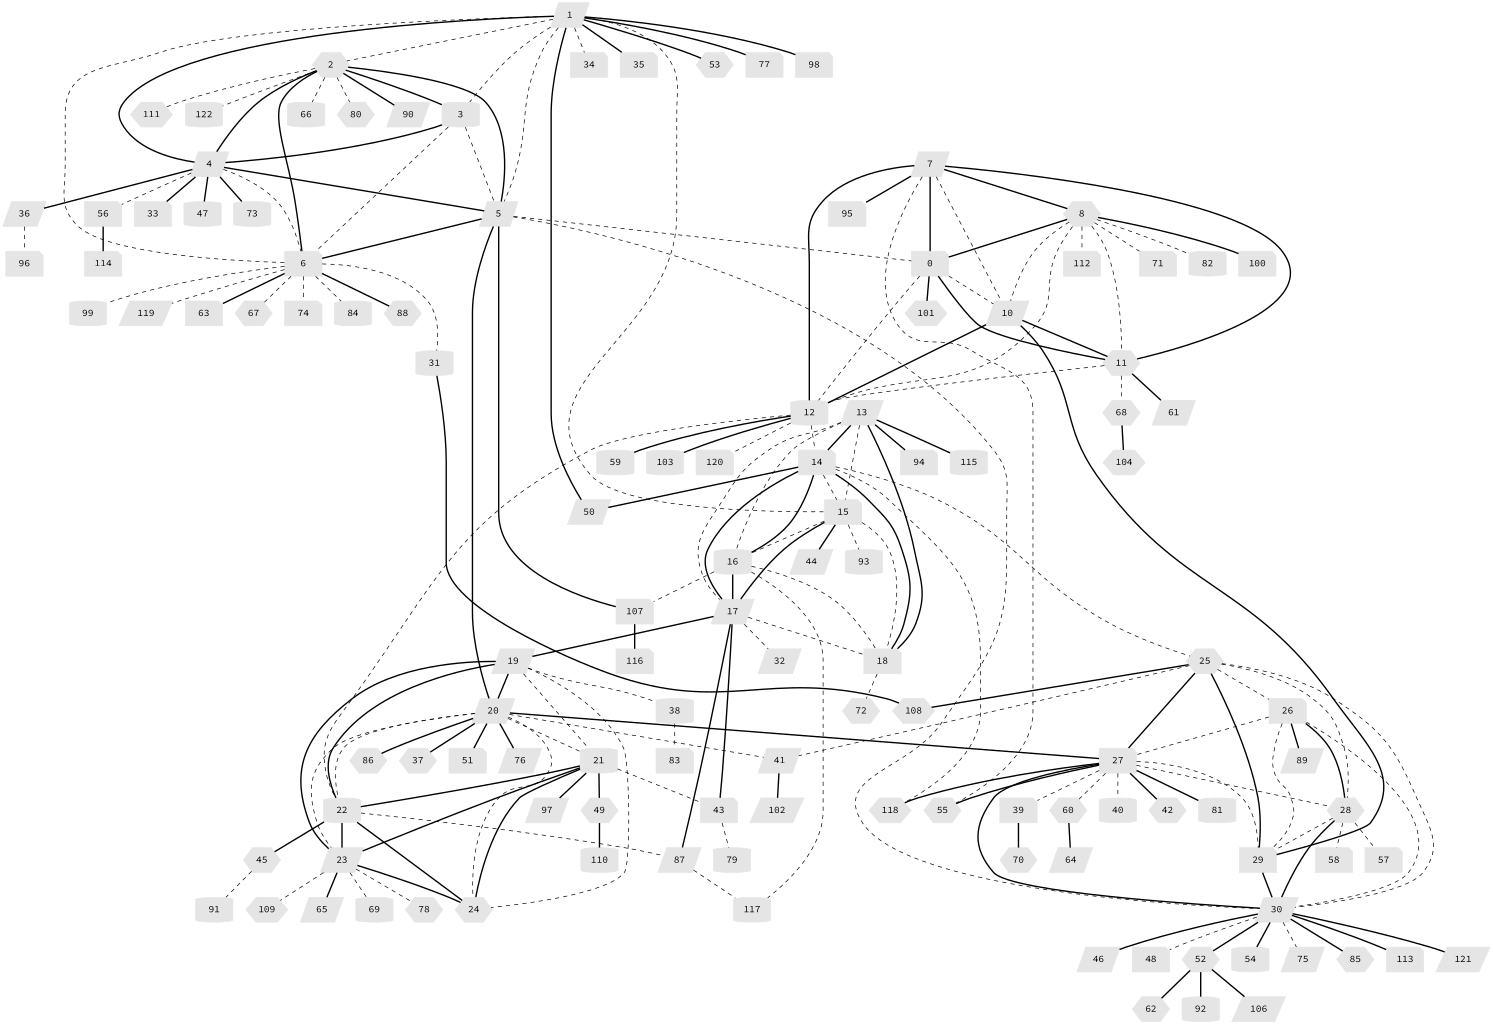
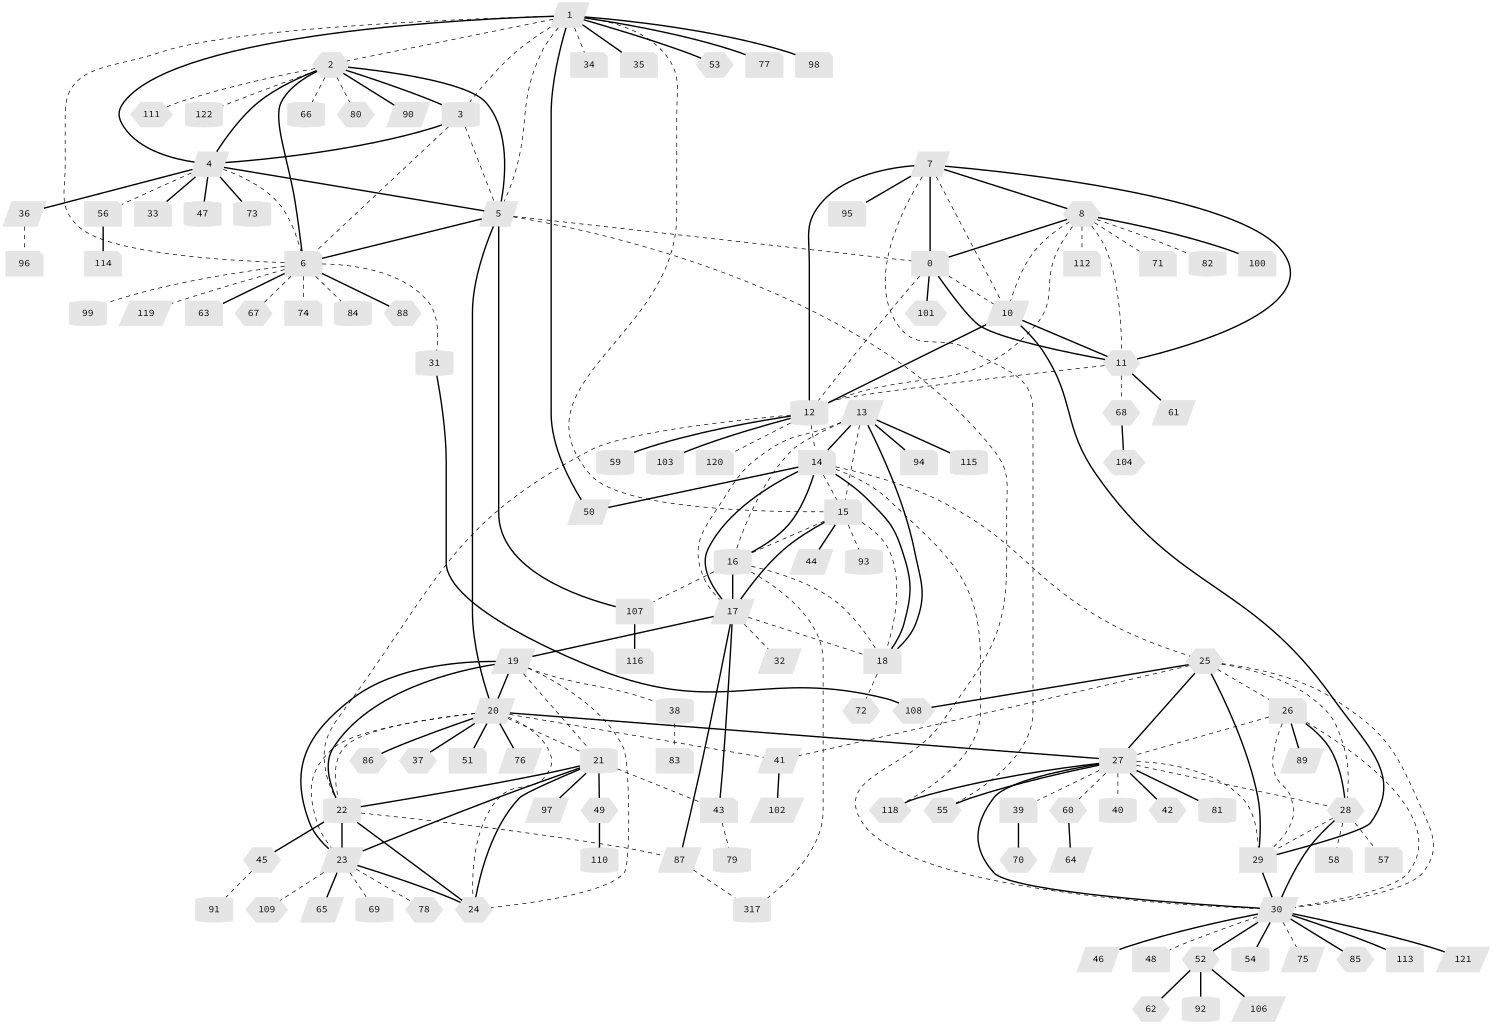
  graph {
    fontname="Source Code Pro"
    node [color=gray90 fontname="Source Code Pro" shape=note style=filled]
    edge [fontname="Source Code Pro" style=bold]
    1 [shape=parallelogram]
    2 [shape=hexagon]
    3 [shape=cylinder]
    4 [shape=parallelogram]
    5 [shape=parallelogram]
    6
    15
    34
    35
    50 [shape=parallelogram]
    53 [shape=hexagon]
    77
    98
    66 [shape=cylinder]
    80 [shape=hexagon]
    90 [shape=parallelogram]
    111 [shape=hexagon]
    122 [shape=cylinder]
    33
    36 [shape=parallelogram]
    47 [shape=cylinder]
    56
    73 [shape=cylinder]
    n24 [label=0]
    20 [shape=parallelogram]
    30 [shape=parallelogram]
    107
    31 [shape=cylinder]
    63
    67 [shape=hexagon]
    74
    84 [shape=cylinder]
    88 [shape=hexagon]
    99 [shape=cylinder]
    119 [shape=parallelogram]
    16 [shape=cylinder]
    17 [shape=parallelogram]
    18
    44 [shape=parallelogram]
    93 [shape=cylinder]
    96
    114
    10 [shape=parallelogram]
    11 [shape=hexagon]
    12 [shape=cylinder]
    101 [shape=hexagon]
    22 [shape=cylinder]
    21 [shape=cylinder]
    23 [shape=parallelogram]
    24 [shape=hexagon]
    27
    37 [shape=hexagon]
    41 [shape=parallelogram]
    51
    76 [shape=parallelogram]
    86 [shape=hexagon]
    46 [shape=parallelogram]
    48
    52 [shape=hexagon]
    54 [shape=cylinder]
    75 [shape=parallelogram]
    85 [shape=hexagon]
    113
    121 [shape=parallelogram]
    116
    108 [shape=hexagon]
    7 [shape=parallelogram]
    8 [shape=hexagon]
    55 [shape=hexagon]
    95
    71
    82 [shape=cylinder]
    100
    112
    29
    61 [shape=parallelogram]
    68 [shape=hexagon]
    14
    59 [shape=cylinder]
    103 [shape=cylinder]
    120
    104 [shape=hexagon]
    25 [shape=hexagon]
    118 [shape=hexagon]
    87 [shape=parallelogram]
    45 [shape=hexagon]
    13 [shape=parallelogram]
    94
    115 [shape=cylinder]
-   117 [shape=cylinder]
+   117 [shape=cylinder label=317]
    19 [shape=parallelogram]
    32 [shape=parallelogram]
    43
    72 [shape=hexagon]
    26
    28 [shape=hexagon]
    38 [shape=cylinder]
    79 [shape=cylinder]
    49 [shape=hexagon]
    97 [shape=parallelogram]
    65 [shape=parallelogram]
    69 [shape=cylinder]
    78 [shape=hexagon]
    109 [shape=hexagon]
    83
    39
    40 [shape=cylinder]
    42 [shape=hexagon]
    60 [shape=hexagon]
    81 [shape=cylinder]
    102 [shape=parallelogram]
    110 [shape=cylinder]
    91 [shape=cylinder]
    89 [shape=parallelogram]
    57
    58
    70 [shape=hexagon]
    64 [shape=parallelogram]
    62 [shape=hexagon]
    92 [shape=cylinder]
    106 [shape=parallelogram]
    1 -- 2 [style=dashed]
    1 -- 3 [style=dashed]
    1 -- 4
    1 -- 5 [style=dashed]
    1 -- 6 [style=dashed]
    1 -- 15 [style=dashed]
    1 -- 34 [style=dashed]
    1 -- 35
    1 -- 50
    1 -- 53
    1 -- 77
    1 -- 98
    2 -- 3
    2 -- 4
    2 -- 5
    2 -- 6
    2 -- 66 [style=dashed]
    2 -- 80 [style=dashed]
    2 -- 90
    2 -- 111 [style=dashed]
    2 -- 122 [style=dashed]
    3 -- 4
    3 -- 5 [style=dashed]
    3 -- 6 [style=dashed]
    4 -- 5
    4 -- 6 [style=dashed]
    4 -- 33
    4 -- 36
    4 -- 47
    4 -- 56 [style=dashed]
    4 -- 73
    5 -- 6
    5 -- n24 [style=dashed]
    5 -- 20
    5 -- 30 [style=dashed]
    5 -- 107
    6 -- 31 [style=dashed]
    6 -- 63
    6 -- 67 [style=dashed]
    6 -- 74 [style=dashed]
    6 -- 84 [style=dashed]
    6 -- 88
    6 -- 99 [style=dashed]
    6 -- 119 [style=dashed]
    15 -- 16 [style=dashed]
    15 -- 17
    15 -- 18 [style=dashed]
    15 -- 44
    15 -- 93 [style=dashed]
    36 -- 96 [style=dashed]
    56 -- 114
    n24 -- 10 [style=dashed]
    n24 -- 11
    n24 -- 12 [style=dashed]
    n24 -- 101
    20 -- 22 [style=dashed]
    20 -- 21 [style=dashed]
    20 -- 23 [style=dashed]
    20 -- 24 [style=dashed]
    20 -- 27
    20 -- 37
    20 -- 41 [style=dashed]
    20 -- 51
    20 -- 76
    20 -- 86
    30 -- 46
    30 -- 48 [style=dashed]
    30 -- 52
    30 -- 54
    30 -- 75 [style=dashed]
    30 -- 85
    30 -- 113
    30 -- 121
    107 -- 116
    31 -- 108
    16 -- 107 [style=dashed]
    16 -- 17
    16 -- 18 [style=dashed]
    16 -- 117 [style=dashed]
    17 -- 18 [style=dashed]
    17 -- 87
    17 -- 19
    17 -- 32 [style=dashed]
    17 -- 43
    18 -- 72 [style=dashed]
    10 -- 11
    10 -- 12
    10 -- 29
    11 -- 12 [style=dashed]
    11 -- 61
    11 -- 68 [style=dashed]
    12 -- 22 [style=dashed]
    12 -- 14 [style=dashed]
    12 -- 59
    12 -- 103
    12 -- 120 [style=dashed]
    22 -- 23
    22 -- 24
    22 -- 87 [style=dashed]
    22 -- 45
    21 -- 22
    21 -- 23
    21 -- 24
    21 -- 43 [style=dashed]
    21 -- 49
    21 -- 97
    23 -- 24
    23 -- 65
    23 -- 69 [style=dashed]
    23 -- 78 [style=dashed]
    23 -- 109 [style=dashed]
    27 -- 30
    27 -- 55
    27 -- 29 [style=dashed]
    27 -- 118
    27 -- 28 [style=dashed]
    27 -- 39 [style=dashed]
    27 -- 40 [style=dashed]
    27 -- 42
    27 -- 60 [style=dashed]
    27 -- 81
    41 -- 102
    52 -- 62
    52 -- 92
    52 -- 106
    7 -- n24
    7 -- 10 [style=dashed]
    7 -- 11
    7 -- 12
    7 -- 8
    7 -- 55 [style=dashed]
    7 -- 95
    8 -- n24
    8 -- 10 [style=dashed]
    8 -- 11 [style=dashed]
    8 -- 12 [style=dashed]
    8 -- 71 [style=dashed]
    8 -- 82 [style=dashed]
    8 -- 100
    8 -- 112 [style=dashed]
    29 -- 30
    68 -- 104
    14 -- 15 [style=dashed]
    14 -- 50
    14 -- 16
    14 -- 17
    14 -- 18
    14 -- 25 [style=dashed]
    14 -- 118 [style=dashed]
    25 -- 30 [style=dashed]
    25 -- 27
    25 -- 41 [style=dashed]
    25 -- 108
    25 -- 29
    25 -- 26 [style=dashed]
    25 -- 28 [style=dashed]
    87 -- 117 [style=dashed]
    45 -- 91 [style=dashed]
    13 -- 15 [style=dashed]
    13 -- 16 [style=dashed]
    13 -- 17 [style=dashed]
    13 -- 18
    13 -- 14
    13 -- 94
    13 -- 115
    19 -- 20
    19 -- 22
    19 -- 21 [style=dashed]
    19 -- 23
    19 -- 24 [style=dashed]
    19 -- 38 [style=dashed]
    43 -- 79 [style=dashed]
    26 -- 30 [style=dashed]
    26 -- 27 [style=dashed]
    26 -- 29 [style=dashed]
    26 -- 28
    26 -- 89
    28 -- 30
    28 -- 29 [style=dashed]
    28 -- 57 [style=dashed]
    28 -- 58 [style=dashed]
    38 -- 83 [style=dashed]
    49 -- 110
    39 -- 70
    60 -- 64
  }
